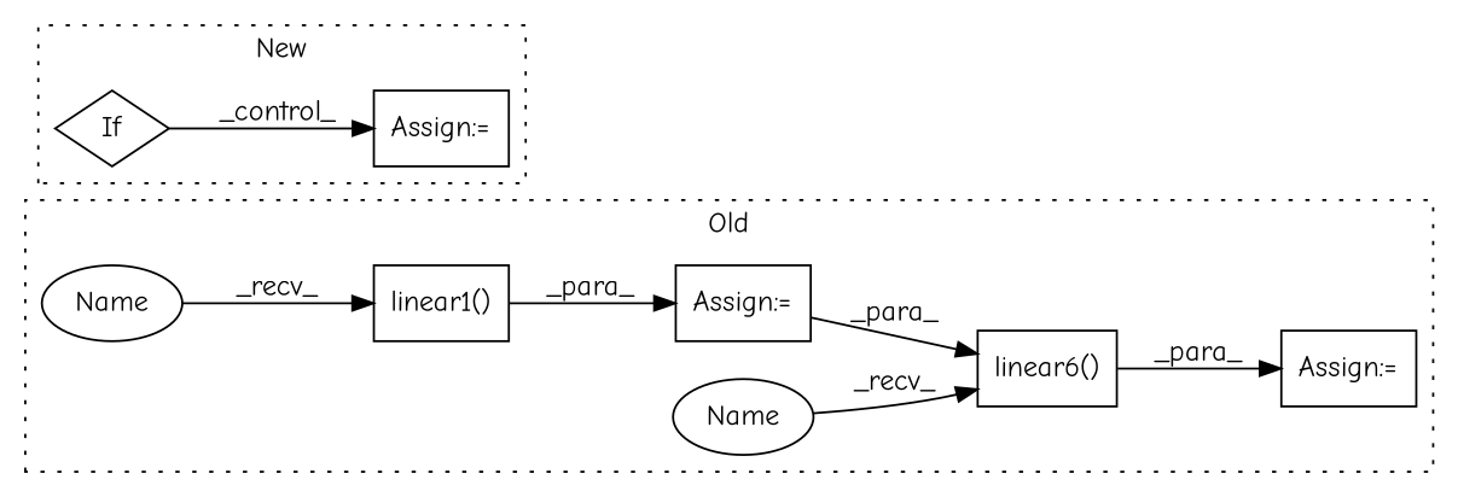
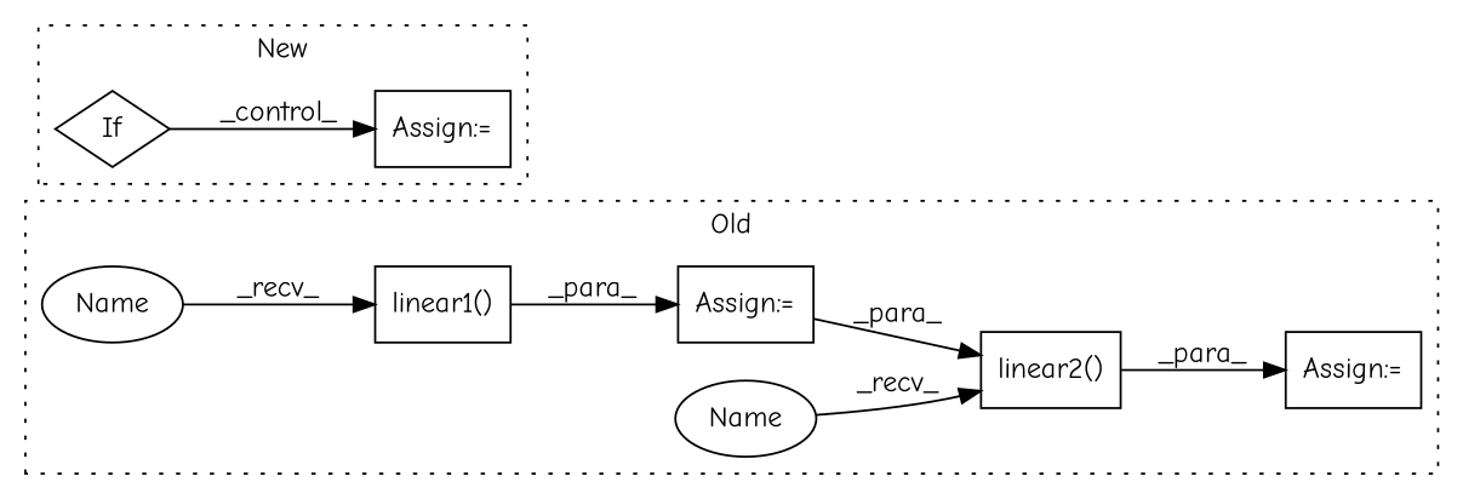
  digraph {
    rankdir=LR
    fontname="Comic Neue"
    node [a=68 l=3 shape=box fontname="Comic Neue"]
    edge [fontname="Comic Neue"]
-   n1 [a=75 l="13,1" label="linear6()" s="2465,2479"]
+   n1 [a=75 l="13,1" label="linear2()" s="2465,2479"]
    n2 [a=75 l="13,1" label="linear1()" s="2308,2322"]
    n3 [label="Assign:=" s=2364]
    n4 [label="Assign:=" s=2490]
    n5 [a=87 l=4 label=Name s=2308 shape=ellipse]
    n6 [a=87 l=4 label=Name s=2465 shape=ellipse]
    n7 [a=96 label=If s=3277 shape=diamond]
    n8 [label="Assign:=" s=3330]
    subgraph cluster_1 {
      label=Old
      style=dotted
      n1
      n2
      n3
      n4
      n5
      n6
    }
    subgraph cluster_2 {
      label=New
      style=dotted
      n7
      n8
    }
    n1 -> n4 [label=_para_]
    n2 -> n3 [label=_para_]
    n3 -> n1 [label=_para_]
    n5 -> n2 [label=_recv_]
    n6 -> n1 [label=_recv_]
    n7 -> n8 [label=_control_]
  }
